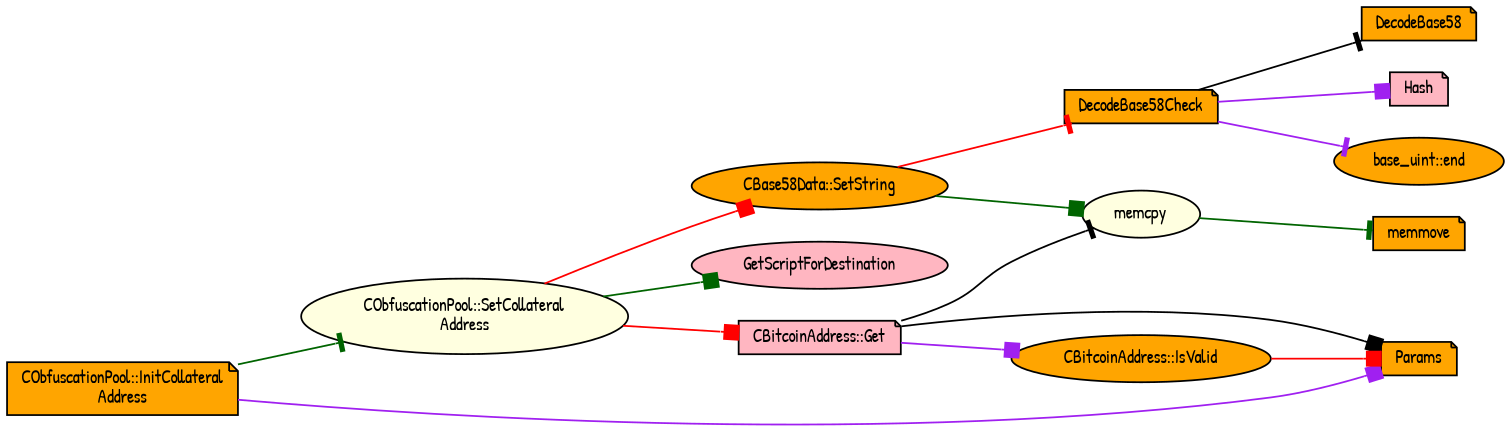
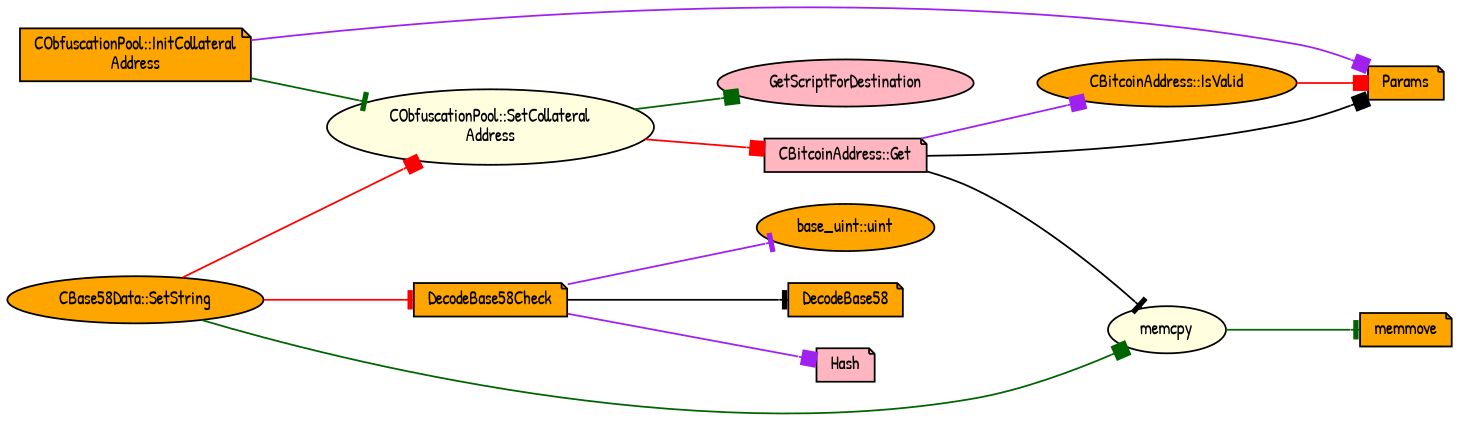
  digraph {
    fontname="Patrick Hand"
    rankdir=LR
    node [color=black fillcolor=orange fontname="Patrick Hand" fontsize=10 shape=note style=filled]
    edge [arrowhead=box color=darkgreen fontname="Patrick Hand" fontsize=10 labelfontname=Helvetica labelfontsize=10 style=solid]
    n1 [fontcolor=black height=0.2 label="CObfuscationPool::InitCollateral\lAddress" width=0.4]
    n2 [fillcolor=lightyellow height=0.2 label="CObfuscationPool::SetCollateral\lAddress" shape=ellipse width=0.4]
    n3 [height=0.2 label=Params width=0.4]
    n4 [height=0.2 label="CBase58Data::SetString" shape=ellipse width=0.4]
    n5 [fillcolor=lightpink height=0.2 label=GetScriptForDestination shape=ellipse width=0.4]
    n6 [fillcolor=lightpink height=0.2 label="CBitcoinAddress::Get" width=0.4]
    n7 [height=0.2 label=DecodeBase58Check width=0.4]
    n8 [fillcolor=lightyellow height=0.2 label=memcpy shape=ellipse width=0.4]
    n9 [height=0.2 label="CBitcoinAddress::IsValid" shape=ellipse width=0.4]
    n10 [height=0.2 label=DecodeBase58 width=0.4]
    n11 [fillcolor=lightpink height=0.2 label=Hash width=0.4]
-   n12 [height=0.2 label="base_uint::end" shape=ellipse width=0.4]
+   n12 [height=0.2 label="base_uint::uint" shape=ellipse width=0.4]
    n13 [height=0.2 label=memmove width=0.4]
    n1 -> n2 [arrowhead=tee]
    n1 -> n3 [color=purple]
-   n2 -> n4 [color=red]
+   n4 -> n2 [color=red]
    n2 -> n5
    n2 -> n6 [color=red]
    n4 -> n7 [arrowhead=tee color=red]
    n4 -> n8
    n6 -> n3 [color=black]
    n6 -> n8 [arrowhead=tee color=black]
    n6 -> n9 [color=purple]
    n7 -> n10 [arrowhead=tee color=black]
    n7 -> n11 [color=purple]
    n7 -> n12 [arrowhead=tee color=purple]
    n8 -> n13 [arrowhead=tee]
    n9 -> n3 [color=red]
  }
